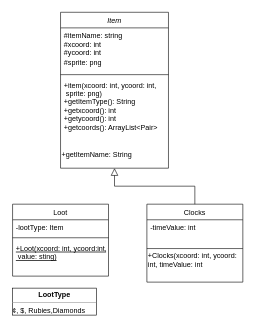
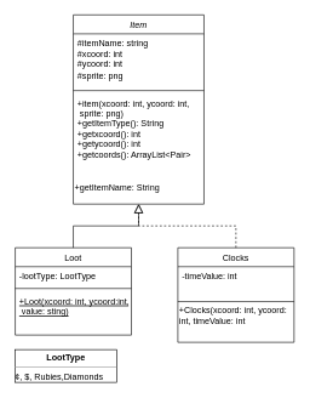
  <mxCell id="0" />
  <mxCell id="1" parent="0" />
  <mxCell id="2" value="Item" style="swimlane;fontStyle=2;align=center;verticalAlign=top;childLayout=stackLayout;horizontal=1;startSize=26;horizontalStack=0;resizeParent=1;resizeLast=0;collapsible=1;marginBottom=0;rounded=0;shadow=0;strokeWidth=1;" parent="1" vertex="1"><mxGeometry x="100" y="20" width="180" height="260" as="geometry"><mxRectangle x="230" y="140" width="160" height="26" as="alternateBounds" /></mxGeometry></mxCell>
  <mxCell id="3" value="#itemName: string&#10;#xcoord: int&#10;#ycoord: int" style="text;align=left;verticalAlign=top;spacingLeft=4;spacingRight=4;overflow=hidden;rotatable=0;points=[[0,0.5],[1,0.5]];portConstraint=eastwest;" parent="2" vertex="1"><mxGeometry y="26" width="180" height="44" as="geometry" /></mxCell>
  <mxCell id="4" value="#sprite: png" style="text;align=left;verticalAlign=top;spacingLeft=4;spacingRight=4;overflow=hidden;rotatable=0;points=[[0,0.5],[1,0.5]];portConstraint=eastwest;rounded=0;shadow=0;html=0;" parent="2" vertex="1"><mxGeometry y="70" width="180" height="30" as="geometry" /></mxCell>
  <mxCell id="5" value="" style="line;html=1;strokeWidth=1;align=left;verticalAlign=middle;spacingTop=-1;spacingLeft=3;spacingRight=3;rotatable=0;labelPosition=right;points=[];portConstraint=eastwest;" parent="2" vertex="1"><mxGeometry y="100" width="180" height="8" as="geometry" /></mxCell>
  <mxCell id="6" value="+item(xcoord: int, ycoord: int,&#10; sprite: png)&#10;+getItemType(): String&#10;+getxcoord(): int&#10;+getycoord(): int&#10;+getcoords(): ArrayList&lt;Pair&gt;" style="text;align=left;verticalAlign=top;spacingLeft=4;spacingRight=4;overflow=hidden;rotatable=0;points=[[0,0.5],[1,0.5]];portConstraint=eastwest;" parent="2" vertex="1"><mxGeometry y="108" width="180" height="102" as="geometry" /></mxCell>
  <mxCell id="7" value="&lt;br&gt;+getItemName: String" style="text;html=1;strokeColor=none;fillColor=none;align=left;verticalAlign=top;whiteSpace=wrap;rounded=0;" parent="2" vertex="1"><mxGeometry y="210" width="180" height="40" as="geometry" /></mxCell>
  <mxCell id="8" value="Loot" style="swimlane;fontStyle=0;align=center;verticalAlign=top;childLayout=stackLayout;horizontal=1;startSize=26;horizontalStack=0;resizeParent=1;resizeLast=0;collapsible=1;marginBottom=0;rounded=0;shadow=0;strokeWidth=1;" parent="1" vertex="1"><mxGeometry x="20" y="340" width="160" height="120" as="geometry"><mxRectangle x="130" y="380" width="160" height="26" as="alternateBounds" /></mxGeometry></mxCell>
- <mxCell id="9" value="-lootType: Item" style="text;align=left;verticalAlign=top;spacingLeft=4;spacingRight=4;overflow=hidden;rotatable=0;points=[[0,0.5],[1,0.5]];portConstraint=eastwest;" parent="8" vertex="1"><mxGeometry y="26" width="160" height="26" as="geometry" /></mxCell>
+ <mxCell id="9" value="-lootType: LootType" style="text;align=left;verticalAlign=top;spacingLeft=4;spacingRight=4;overflow=hidden;rotatable=0;points=[[0,0.5],[1,0.5]];portConstraint=eastwest;" parent="8" vertex="1"><mxGeometry y="26" width="160" height="26" as="geometry" /></mxCell>
  <mxCell id="10" value="" style="line;html=1;strokeWidth=1;align=left;verticalAlign=middle;spacingTop=-1;spacingLeft=3;spacingRight=3;rotatable=0;labelPosition=right;points=[];portConstraint=eastwest;" parent="8" vertex="1"><mxGeometry y="52" width="160" height="8" as="geometry" /></mxCell>
  <mxCell id="11" value="+Loot(xcoord: int, ycoord:int,&#10; value: sting)" style="text;align=left;verticalAlign=top;spacingLeft=4;spacingRight=4;overflow=hidden;rotatable=0;points=[[0,0.5],[1,0.5]];portConstraint=eastwest;fontStyle=4" parent="8" vertex="1"><mxGeometry y="60" width="160" height="50" as="geometry" /></mxCell>
+ <mxCell id="12" value="" style="endArrow=block;endSize=10;endFill=0;shadow=0;strokeWidth=1;rounded=0;edgeStyle=elbowEdgeStyle;elbow=vertical;" parent="1" source="8" target="2" edge="1"><mxGeometry width="160" relative="1" as="geometry"><mxPoint x="110" y="113" as="sourcePoint" /><mxPoint x="110" y="113" as="targetPoint" /></mxGeometry></mxCell>
  <mxCell id="13" value="Clocks" style="swimlane;fontStyle=0;align=center;verticalAlign=top;childLayout=stackLayout;horizontal=1;startSize=26;horizontalStack=0;resizeParent=1;resizeLast=0;collapsible=1;marginBottom=0;rounded=0;shadow=0;strokeWidth=1;" parent="1" vertex="1"><mxGeometry x="244" y="340" width="160" height="130" as="geometry"><mxRectangle x="340" y="380" width="170" height="26" as="alternateBounds" /></mxGeometry></mxCell>
  <mxCell id="14" value="-timeValue: int" style="text;align=left;verticalAlign=top;spacingLeft=4;spacingRight=4;overflow=hidden;rotatable=0;points=[[0,0.5],[1,0.5]];portConstraint=eastwest;" parent="13" vertex="1"><mxGeometry y="26" width="160" height="44" as="geometry" /></mxCell>
  <mxCell id="15" value="" style="line;html=1;strokeWidth=1;align=left;verticalAlign=middle;spacingTop=-1;spacingLeft=3;spacingRight=3;rotatable=0;labelPosition=right;points=[];portConstraint=eastwest;" parent="13" vertex="1"><mxGeometry y="70" width="160" height="8" as="geometry" /></mxCell>
  <mxCell id="16" value="+Clocks(xcoord: int, ycoord: int, timeValue: int&amp;nbsp;" style="text;html=1;strokeColor=none;fillColor=none;align=left;verticalAlign=middle;whiteSpace=wrap;rounded=0;" parent="13" vertex="1"><mxGeometry y="78" width="160" height="30" as="geometry" /></mxCell>
- <mxCell id="17" value="" style="endArrow=block;endSize=10;endFill=0;shadow=0;strokeWidth=1;rounded=0;edgeStyle=elbowEdgeStyle;elbow=vertical;" parent="1" source="13" target="2" edge="1"><mxGeometry width="160" relative="1" as="geometry"><mxPoint x="120" y="283" as="sourcePoint" /><mxPoint x="220" y="181" as="targetPoint" /></mxGeometry></mxCell>
+ <mxCell id="17" value="" style="endArrow=block;endSize=10;endFill=0;shadow=0;strokeWidth=1;rounded=0;edgeStyle=elbowEdgeStyle;elbow=vertical;dashed=1;" parent="1" source="13" target="2" edge="1"><mxGeometry width="160" relative="1" as="geometry"><mxPoint x="120" y="283" as="sourcePoint" /><mxPoint x="220" y="181" as="targetPoint" /></mxGeometry></mxCell>
  <mxCell id="18" value="&lt;p style=&quot;margin:0px;margin-top:4px;text-align:center;&quot;&gt;&lt;b&gt;LootType&lt;/b&gt;&lt;/p&gt;&lt;hr size=&quot;1&quot;&gt;&lt;div style=&quot;height:2px;&quot;&gt;¢, $, Rubies,Diamonds&lt;/div&gt;" style="verticalAlign=top;align=left;overflow=fill;fontSize=12;fontFamily=Helvetica;html=1;" parent="1" vertex="1"><mxGeometry x="20" y="480" width="140" height="45" as="geometry" /></mxCell>
